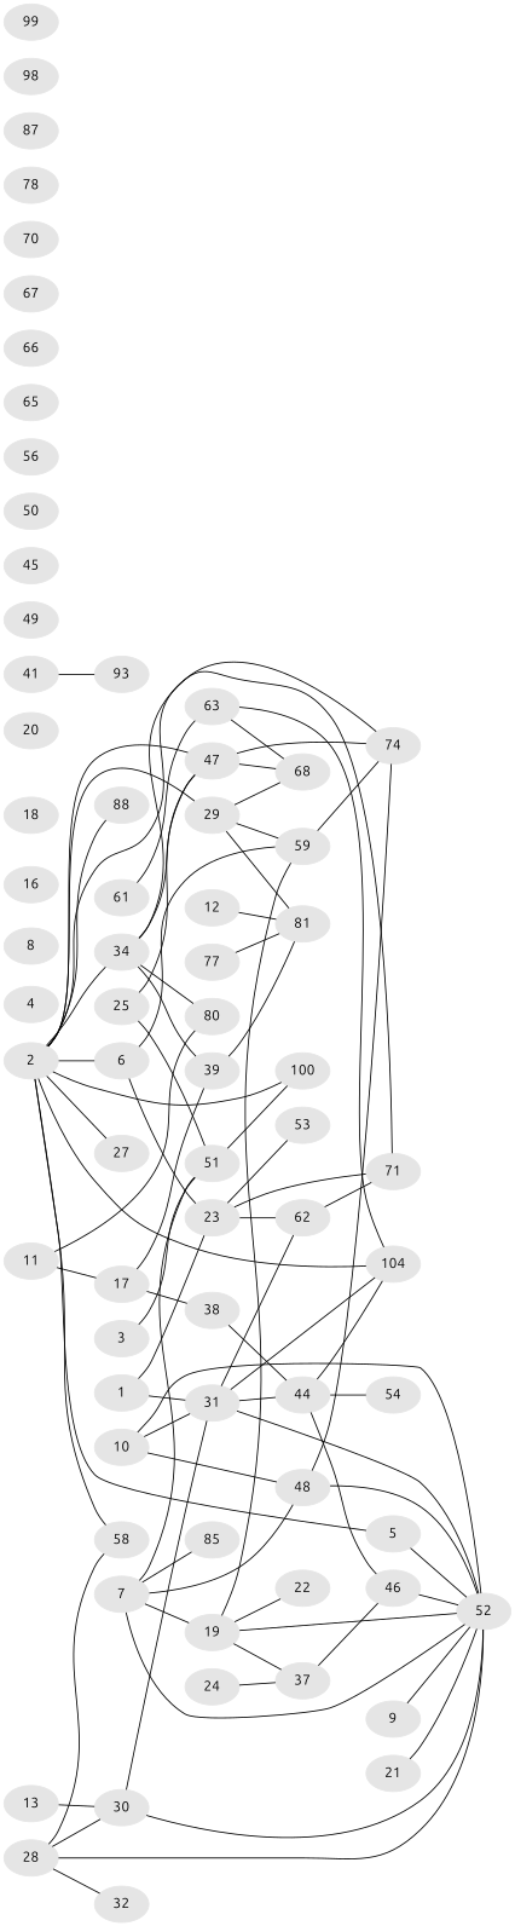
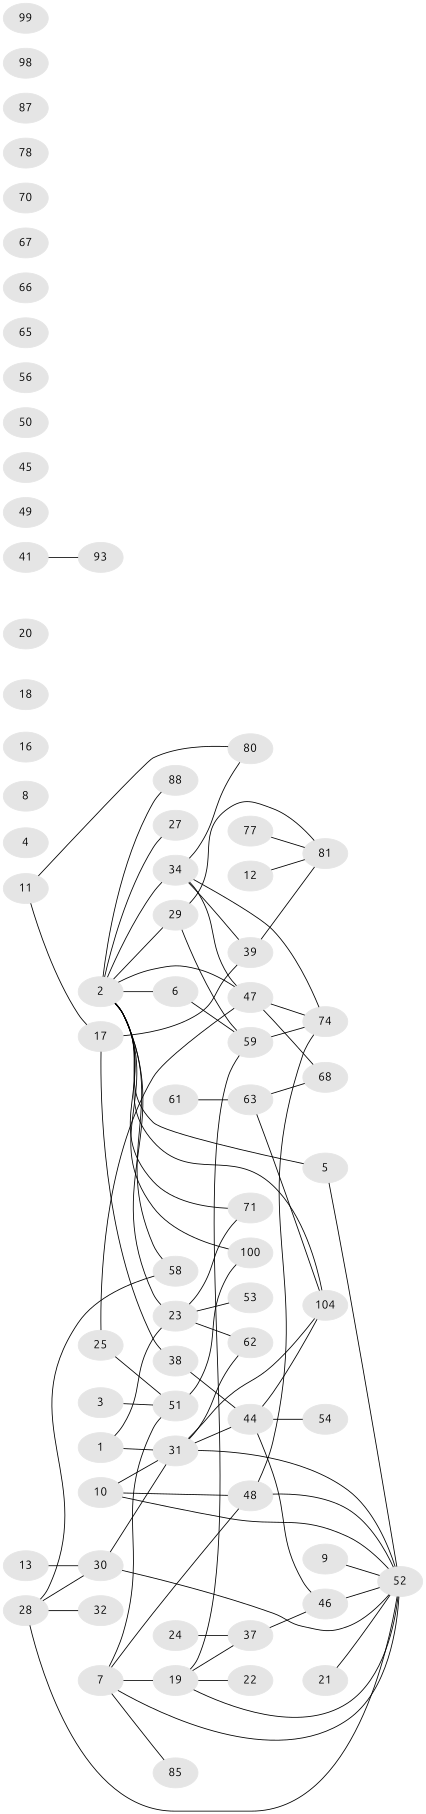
  graph {
    fontname=Ubuntu
    rankdir=LR
    node [color=gray90 fontname=Ubuntu style=filled]
    edge [fontname=Ubuntu]
    23 [super="+103"]
    71 [super="+102"]
    53
    62 [super="+96"]
    1
    31 [super="+101"]
    104
    52 [super="+64"]
    44 [super="+57"]
    2 [super="+72"]
    5
    6 [super="+79"]
    27
    29 [super="+92"]
    34 [super="+84"]
    47 [super="+82"]
    58
    88
    100
    59 [super="+90"]
    81
    68
    80
    39 [super="+91"]
    74 [super="+76"]
    51 [super="+55"]
    3
    4 [super="+36"]
    46 [super="+60"]
    7 [super="+14"]
    19 [super="+94"]
    48 [super="+95"]
    85
    22 [super="+83"]
    37 [super="+49"]
    8 [super="+97"]
    9
    10 [super="+26"]
    17 [super="+35"]
    38
    11
    12 [super="+42"]
    13 [super="+15"]
    30 [super="+69"]
    16
    18
    20 [super="+86"]
    21
    24
    25 [super="+89"]
    28 [super="+40"]
    32 [super="+33"]
    54 [super="+73"]
    41
    93
    n56 [label=49]
    45
    50
    56
    63 [super="+75"]
    61
    65
    66
    67 [super="+105"]
    70
    77
    78
    87
    98
    99
    23 -- 71
    23 -- 53
    23 -- 62
-   62 -- 71
    1 -- 23
    1 -- 31
    31 -- 62
    31 -- 104
    31 -- 52
    31 -- 44
    44 -- 104
    44 -- 46
    44 -- 54
    2 -- 71
    2 -- 104
    2 -- 5
    2 -- 6
    2 -- 27
    2 -- 29
    2 -- 34
    2 -- 47
    2 -- 58
    2 -- 88
    2 -- 100
    5 -- 52
-   6 -- 23
+   2 -- 23
    6 -- 59
    29 -- 59
    29 -- 81
-   29 -- 68
    34 -- 47
    34 -- 80
    34 -- 39
    34 -- 74
    47 -- 68
    47 -- 74
    59 -- 74
    39 -- 81
    51 -- 100
    3 -- 51
    46 -- 52
    7 -- 52
    7 -- 51
    7 -- 19
    7 -- 48
    7 -- 85
    19 -- 52
    19 -- 59
    19 -- 22
    19 -- 37
    48 -- 52 [weight=2]
    48 -- 74
    37 -- 46
    9 -- 52
    10 -- 31
    10 -- 52
    10 -- 48
    17 -- 39
    17 -- 38
    38 -- 44
    11 -- 80
    11 -- 17
    12 -- 81
    13 -- 30
    30 -- 31
    30 -- 52
    21 -- 52
    24 -- 37
    25 -- 47
    25 -- 51
    28 -- 52
    28 -- 58
    28 -- 30
    28 -- 32
    41 -- 93
    63 -- 104
    63 -- 68
    61 -- 63
    77 -- 81
  }
